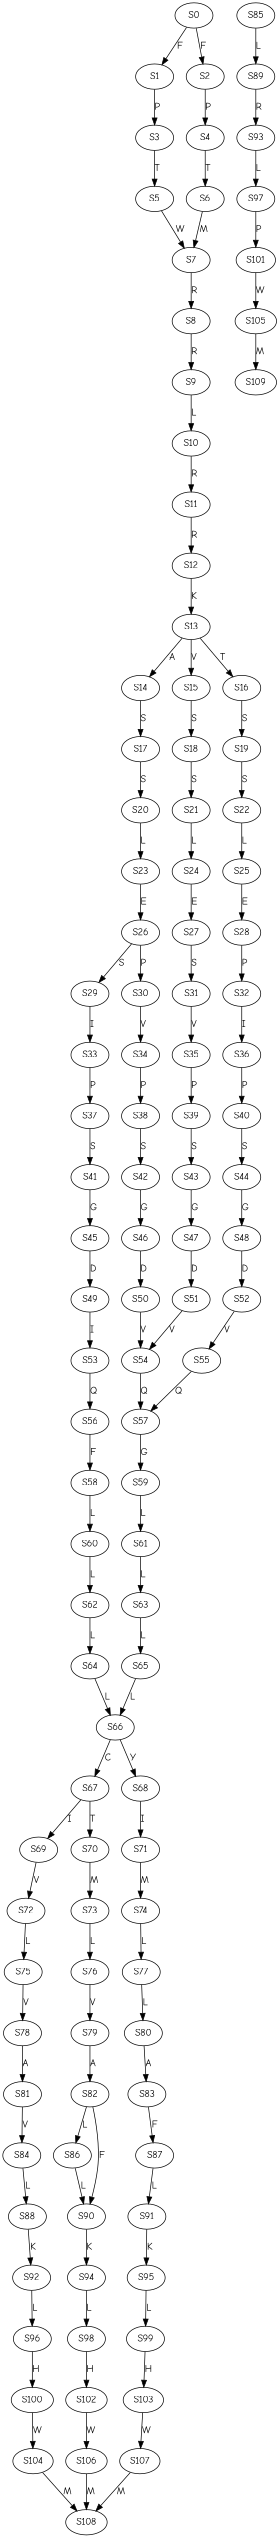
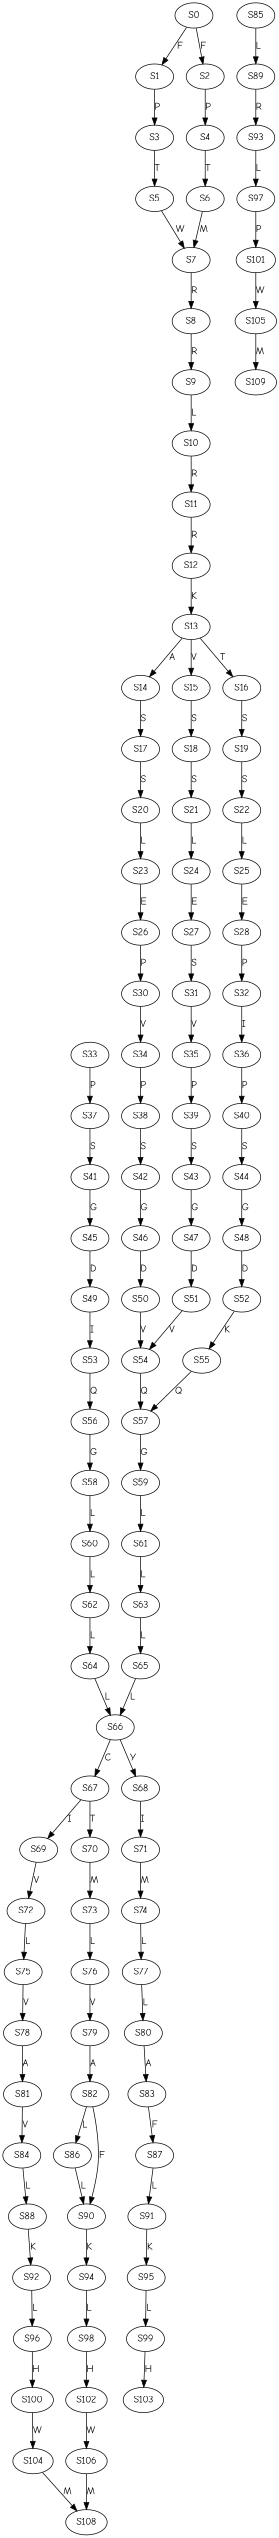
  strict digraph {
    fontname="Comic Neue"
    node [fontname="Comic Neue"]
    edge [fontname="Comic Neue"]
    S0
    S1
    S2
    S3
    S4
    S5
    S6
    S7
    S8
    S9
    S10
    S11
    S12
    S13
    S14
    S15
    S16
    S17
    S18
    S19
    S20
    S21
    S22
    S23
    S24
    S25
    S26
    S27
    S28
-   S29
    S30
    S31
    S32
    S33
    S34
    S35
    S36
    S37
    S38
    S39
    S40
    S41
    S42
    S43
    S44
    S45
    S46
    S47
    S48
    S49
    S50
    S51
    S52
    S53
    S54
    S55
    S56
    S57
    S58
    S59
    S60
    S61
    S62
    S63
    S64
    S65
    S66
    S67
    S68
    S69
    S70
    S71
    S72
    S73
    S74
    S75
    S76
    S77
    S78
    S79
    S80
    S81
    S82
    S83
    S84
    S86
    S90
    S87
    S88
    S85
    S89
    S91
    S92
    S93
    S94
    S95
    S96
    S97
    S98
    S99
    S100
    S101
    S102
    S103
    S104
    S105
    S106
-   S107
    S108
    S109
    S0 -> S1 [label=F]
    S0 -> S2 [label=F]
    S1 -> S3 [label=P]
    S2 -> S4 [label=P]
    S3 -> S5 [label=T]
    S4 -> S6 [label=T]
    S5 -> S7 [label=W]
    S6 -> S7 [label=M]
    S7 -> S8 [label=R]
    S8 -> S9 [label=R]
    S9 -> S10 [label=L]
    S10 -> S11 [label=R]
    S11 -> S12 [label=R]
    S12 -> S13 [label=K]
    S13 -> S14 [label=A]
    S13 -> S15 [label=V]
    S13 -> S16 [label=T]
    S14 -> S17 [label=S]
    S15 -> S18 [label=S]
    S16 -> S19 [label=S]
    S17 -> S20 [label=S]
    S18 -> S21 [label=S]
    S19 -> S22 [label=S]
    S20 -> S23 [label=L]
    S21 -> S24 [label=L]
    S22 -> S25 [label=L]
    S23 -> S26 [label=E]
    S24 -> S27 [label=E]
    S25 -> S28 [label=E]
-   S26 -> S29 [label=S]
    S26 -> S30 [label=P]
    S27 -> S31 [label=S]
    S28 -> S32 [label=P]
-   S29 -> S33 [label=I]
    S30 -> S34 [label=V]
    S31 -> S35 [label=V]
    S32 -> S36 [label=I]
    S33 -> S37 [label=P]
    S34 -> S38 [label=P]
    S35 -> S39 [label=P]
    S36 -> S40 [label=P]
    S37 -> S41 [label=S]
    S38 -> S42 [label=S]
    S39 -> S43 [label=S]
    S40 -> S44 [label=S]
    S41 -> S45 [label=G]
    S42 -> S46 [label=G]
    S43 -> S47 [label=G]
    S44 -> S48 [label=G]
    S45 -> S49 [label=D]
    S46 -> S50 [label=D]
    S47 -> S51 [label=D]
    S48 -> S52 [label=D]
    S49 -> S53 [label=I]
    S50 -> S54 [label=V]
    S51 -> S54 [label=V]
-   S52 -> S55 [label=V]
+   S52 -> S55 [label=K]
    S53 -> S56 [label=Q]
    S54 -> S57 [label=Q]
    S55 -> S57 [label=Q]
-   S56 -> S58 [label=F]
+   S56 -> S58 [label=G]
    S57 -> S59 [label=G]
    S58 -> S60 [label=L]
    S59 -> S61 [label=L]
    S60 -> S62 [label=L]
    S61 -> S63 [label=L]
    S62 -> S64 [label=L]
    S63 -> S65 [label=L]
    S64 -> S66 [label=L]
    S65 -> S66 [label=L]
    S66 -> S67 [label=C]
    S66 -> S68 [label=Y]
    S67 -> S69 [label=I]
    S67 -> S70 [label=T]
    S68 -> S71 [label=I]
    S69 -> S72 [label=V]
    S70 -> S73 [label=M]
    S71 -> S74 [label=M]
    S72 -> S75 [label=L]
    S73 -> S76 [label=L]
    S74 -> S77 [label=L]
    S75 -> S78 [label=V]
    S76 -> S79 [label=V]
    S77 -> S80 [label=L]
    S78 -> S81 [label=A]
    S79 -> S82 [label=A]
    S80 -> S83 [label=A]
    S81 -> S84 [label=V]
    S82 -> S86 [label=L]
    S82 -> S90 [label=F]
    S83 -> S87 [label=F]
    S84 -> S88 [label=L]
    S86 -> S90 [label=L]
    S90 -> S94 [label=K]
    S87 -> S91 [label=L]
    S88 -> S92 [label=K]
    S85 -> S89 [label=L]
    S89 -> S93 [label=R]
    S91 -> S95 [label=K]
    S92 -> S96 [label=L]
    S93 -> S97 [label=L]
    S94 -> S98 [label=L]
    S95 -> S99 [label=L]
    S96 -> S100 [label=H]
    S97 -> S101 [label=P]
    S98 -> S102 [label=H]
    S99 -> S103 [label=H]
    S100 -> S104 [label=W]
    S101 -> S105 [label=W]
    S102 -> S106 [label=W]
-   S103 -> S107 [label=W]
    S104 -> S108 [label=M]
    S105 -> S109 [label=M]
    S106 -> S108 [label=M]
-   S107 -> S108 [label=M]
  }
